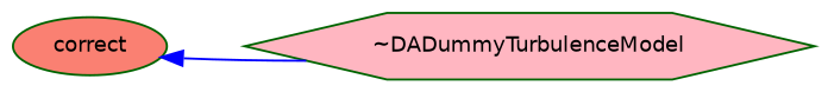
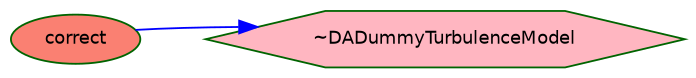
  digraph {
    rankdir=LR
    node [color=darkgreen fontname=Helvetica fontsize=10 style=filled]
    n1 [fillcolor=salmon fontcolor=black height=0.2 label=correct shape=ellipse width=0.4]
    n2 [height=0.2 label="~DADummyTurbulenceModel" shape=hexagon width=0.4 fillcolor=lightpink]
-   n1 -> n2 [color=blue dir=back fontname=Helvetica fontsize=10 labelfontname=Helvetica labelfontsize=10 style=solid]
+   n2 -> n1 [color=blue dir=back fontname=Helvetica fontsize=10 labelfontname=Helvetica labelfontsize=10 style=solid]
  }
